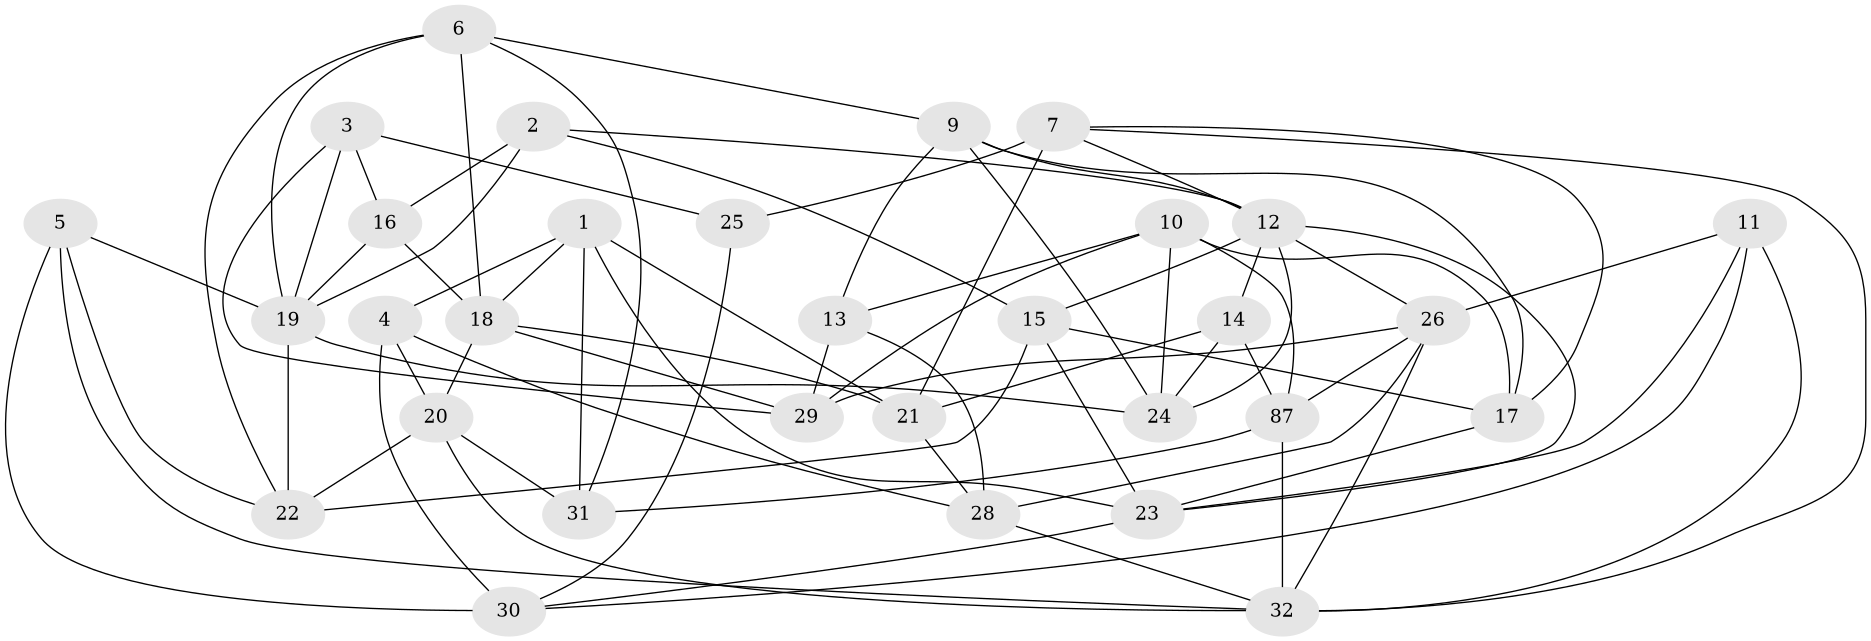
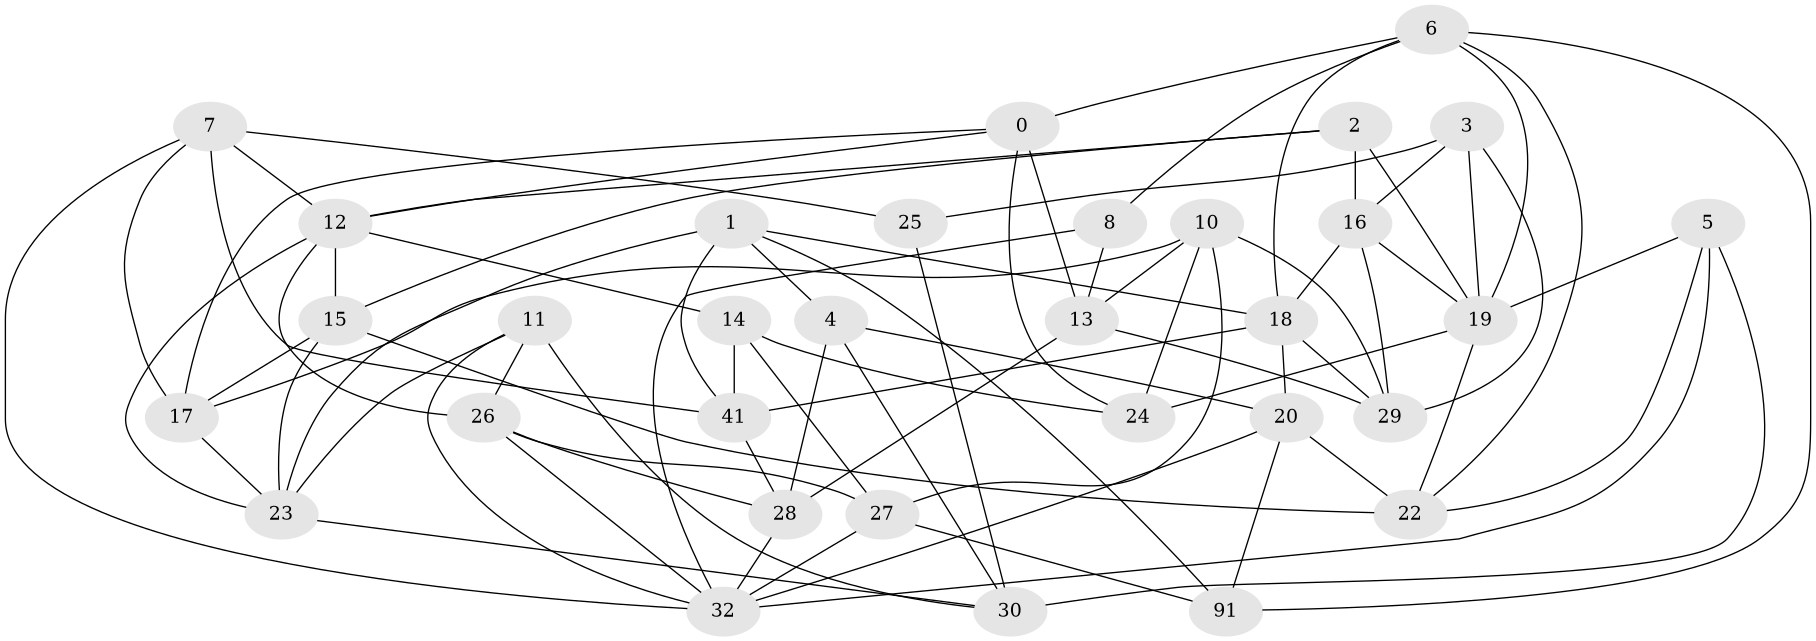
  graph {
    node [color=gray90 style=filled]
    edge [weight=1.0]
    1
    4
    18
-   21
+   21 [label=41]
    23
-   31
+   31 [label=91]
    20
    28
    30
    29
    2
    12
    15
    16
    19
    26
    24
    14
    22
    17
    32
-   27 [label=87]
+   27
    3
    25
    5
    6
-   9
+   8
+   9 [label=0]
    13
    7
    10
    11
    1 -- 4
    1 -- 18
    1 -- 21
    1 -- 23 [weight=2.0]
    1 -- 31
    4 -- 20
    4 -- 28
    4 -- 30
    18 -- 21
    18 -- 20
    18 -- 29
    21 -- 28
    23 -- 30
    20 -- 31
    20 -- 22 [weight=2.0]
    20 -- 32
    28 -- 32
    2 -- 12
    2 -- 15
    2 -- 16 [weight=2.0]
    2 -- 19
    12 -- 23
    12 -- 15
    12 -- 26
-   12 -- 24
    12 -- 14
    15 -- 23
    15 -- 22
    15 -- 17
    16 -- 18
-   26 -- 29
+   16 -- 29
    16 -- 19
    19 -- 24 [weight=2.0]
    19 -- 22
    26 -- 28
    26 -- 32
    26 -- 27
    14 -- 21
    14 -- 24
    14 -- 27
    17 -- 23 [weight=2.0]
    27 -- 31
    27 -- 32 [weight=2.0]
    3 -- 29 [weight=2.0]
    3 -- 16
    3 -- 19
    3 -- 25 [weight=2.0]
    25 -- 30
    5 -- 30 [weight=2.0]
    5 -- 19
    5 -- 22
    5 -- 32
    6 -- 18
    6 -- 31
    6 -- 19
    6 -- 22
+   6 -- 8
    6 -- 9
+   8 -- 32 [weight=2.0]
+   8 -- 13
    9 -- 12
    9 -- 24
    9 -- 17
    9 -- 13 [weight=2.0]
    13 -- 28
    13 -- 29
    7 -- 21 [weight=2.0]
    7 -- 12
    7 -- 17
    7 -- 32
    7 -- 25
    10 -- 29
    10 -- 24
    10 -- 17
    10 -- 27
    10 -- 13
    11 -- 23
    11 -- 30
    11 -- 26
    11 -- 32
  }
